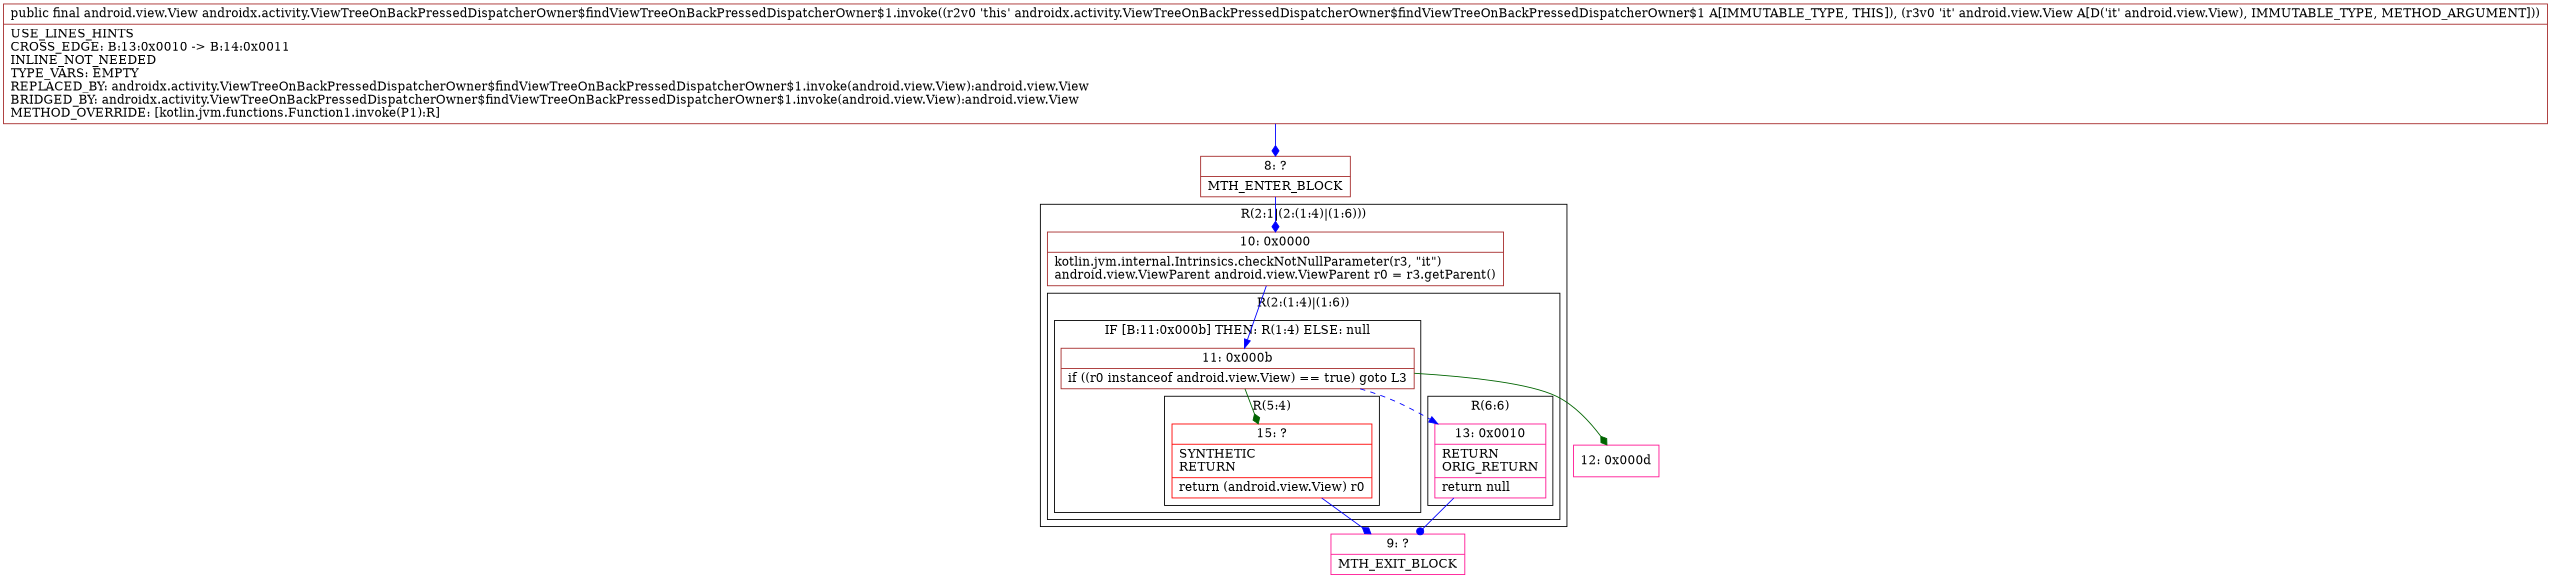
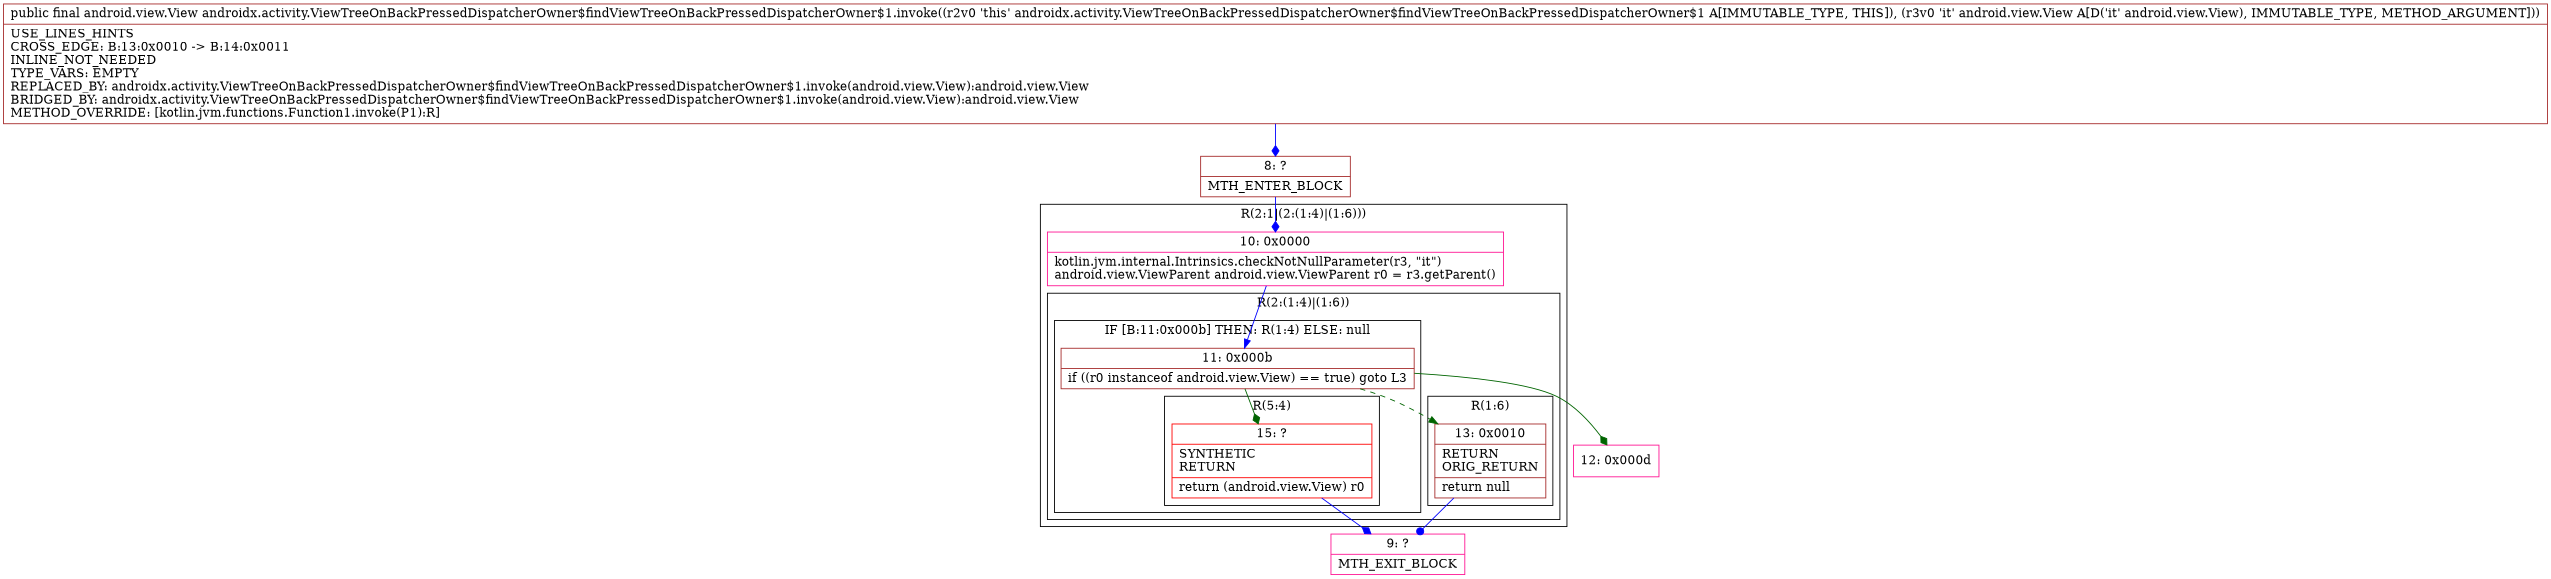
  digraph {
    node [color=brown shape=record]
    edge [arrowhead=diamond color=blue]
    n1 [color=red label="{15\:\ ?|SYNTHETIC\lRETURN\l|return (android.view.View) r0\l}"]
    n2 [label="{11\:\ 0x000b|if ((r0 instanceof android.view.View) == true) goto L3\l}"]
-   n3 [color=deeppink label="{13\:\ 0x0010|RETURN\lORIG_RETURN\l|return null\l}"]
-   n4 [label="{10\:\ 0x0000|kotlin.jvm.internal.Intrinsics.checkNotNullParameter(r3, \"it\")\landroid.view.ViewParent android.view.ViewParent r0 = r3.getParent()\l}"]
+   n3 [label="{13\:\ 0x0010|RETURN\lORIG_RETURN\l|return null\l}"]
+   n4 [color=deeppink label="{10\:\ 0x0000|kotlin.jvm.internal.Intrinsics.checkNotNullParameter(r3, \"it\")\landroid.view.ViewParent android.view.ViewParent r0 = r3.getParent()\l}"]
    n5 [color=deeppink label="{9\:\ ?|MTH_EXIT_BLOCK\l}"]
    n6 [color=deeppink label="{12\:\ 0x000d}"]
    n7 [label="{8\:\ ?|MTH_ENTER_BLOCK\l}"]
    n8 [label="{public final android.view.View androidx.activity.ViewTreeOnBackPressedDispatcherOwner$findViewTreeOnBackPressedDispatcherOwner$1.invoke((r2v0 'this' androidx.activity.ViewTreeOnBackPressedDispatcherOwner$findViewTreeOnBackPressedDispatcherOwner$1 A[IMMUTABLE_TYPE, THIS]), (r3v0 'it' android.view.View A[D('it' android.view.View), IMMUTABLE_TYPE, METHOD_ARGUMENT]))  | USE_LINES_HINTS\lCROSS_EDGE: B:13:0x0010 \-\> B:14:0x0011\lINLINE_NOT_NEEDED\lTYPE_VARS: EMPTY\lREPLACED_BY: androidx.activity.ViewTreeOnBackPressedDispatcherOwner$findViewTreeOnBackPressedDispatcherOwner$1.invoke(android.view.View):android.view.View\lBRIDGED_BY: androidx.activity.ViewTreeOnBackPressedDispatcherOwner$findViewTreeOnBackPressedDispatcherOwner$1.invoke(android.view.View):android.view.View\lMETHOD_OVERRIDE: [kotlin.jvm.functions.Function1.invoke(P1):R]\l}"]
    subgraph cluster_1 {
      label="R(2:1|(2:(1:4)|(1:6)))"
      n4
      subgraph cluster_2 {
        label="R(2:(1:4)|(1:6))"
        subgraph cluster_3 {
          label="IF [B:11:0x000b] THEN: R(1:4) ELSE: null"
          n2
          subgraph cluster_4 {
            label="R(5:4)"
            n1
          }
        }
        subgraph cluster_5 {
-         label="R(6:6)"
+         label="R(1:6)"
          n3
        }
      }
    }
    n1 -> n5
    n2 -> n1 [color=darkgreen]
-   n2 -> n3 [arrowhead=normal style=dashed]
+   n2 -> n3 [arrowhead=normal color=darkgreen style=dashed]
    n2 -> n6 [color=darkgreen]
    n3 -> n5 [arrowhead=dot]
    n4 -> n2 [arrowhead=normal]
    n7 -> n4
    n8 -> n7
  }
